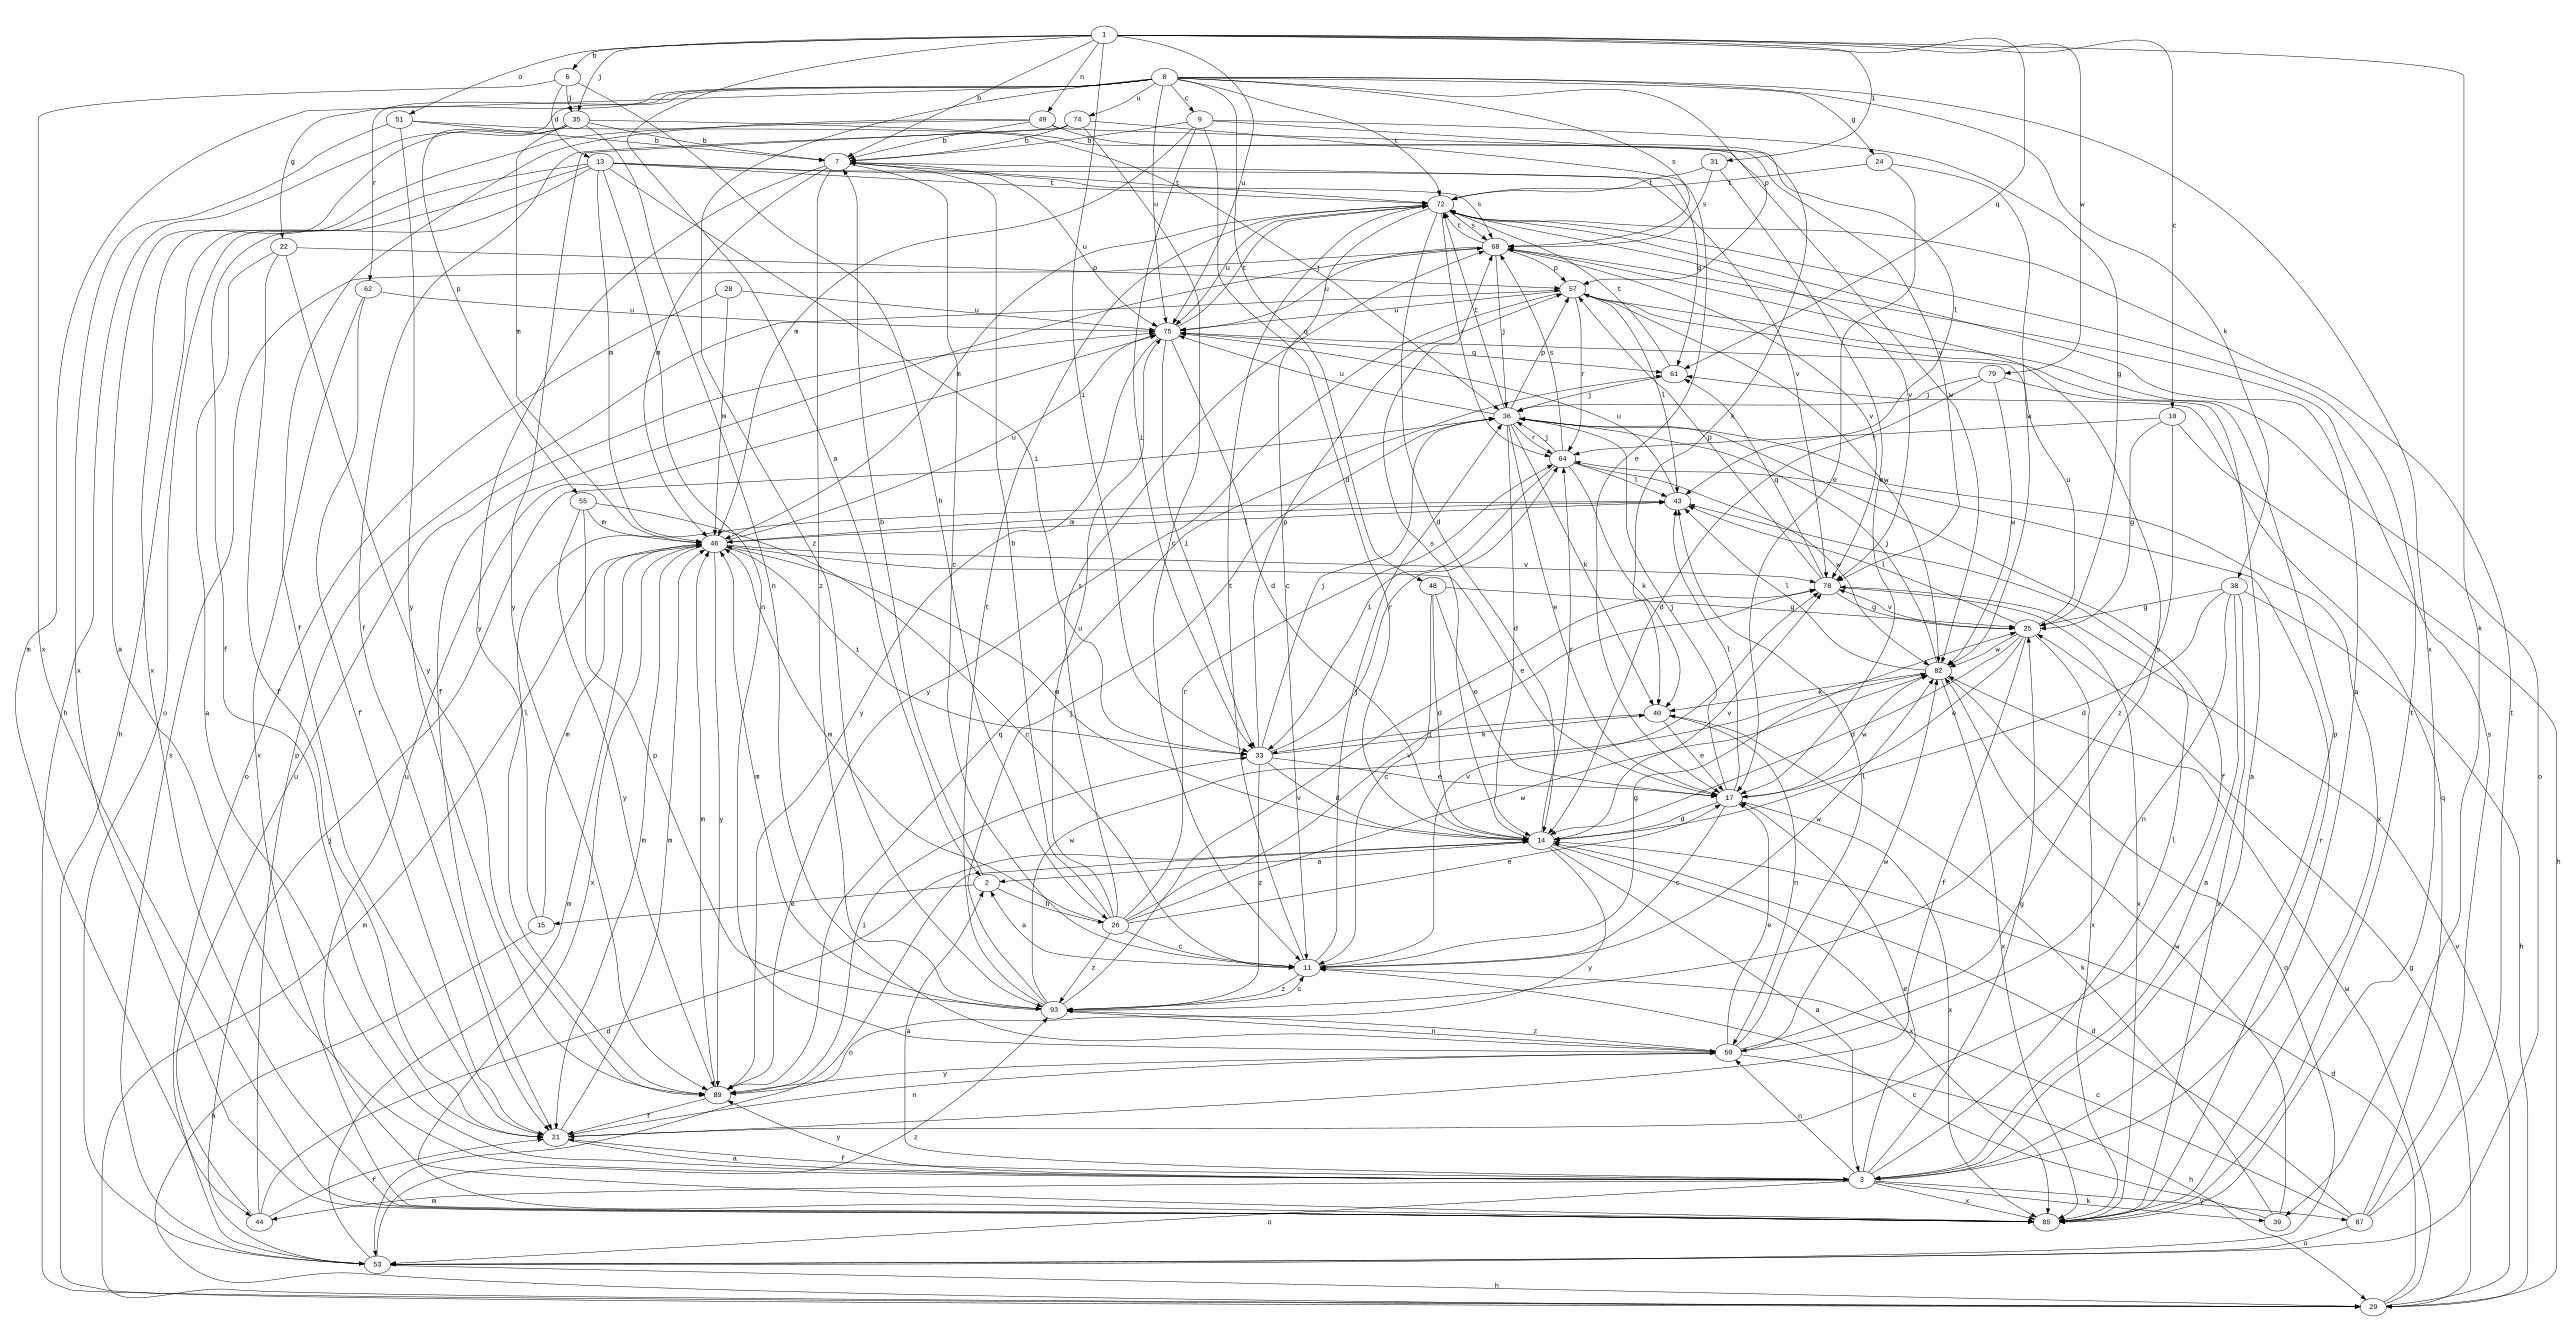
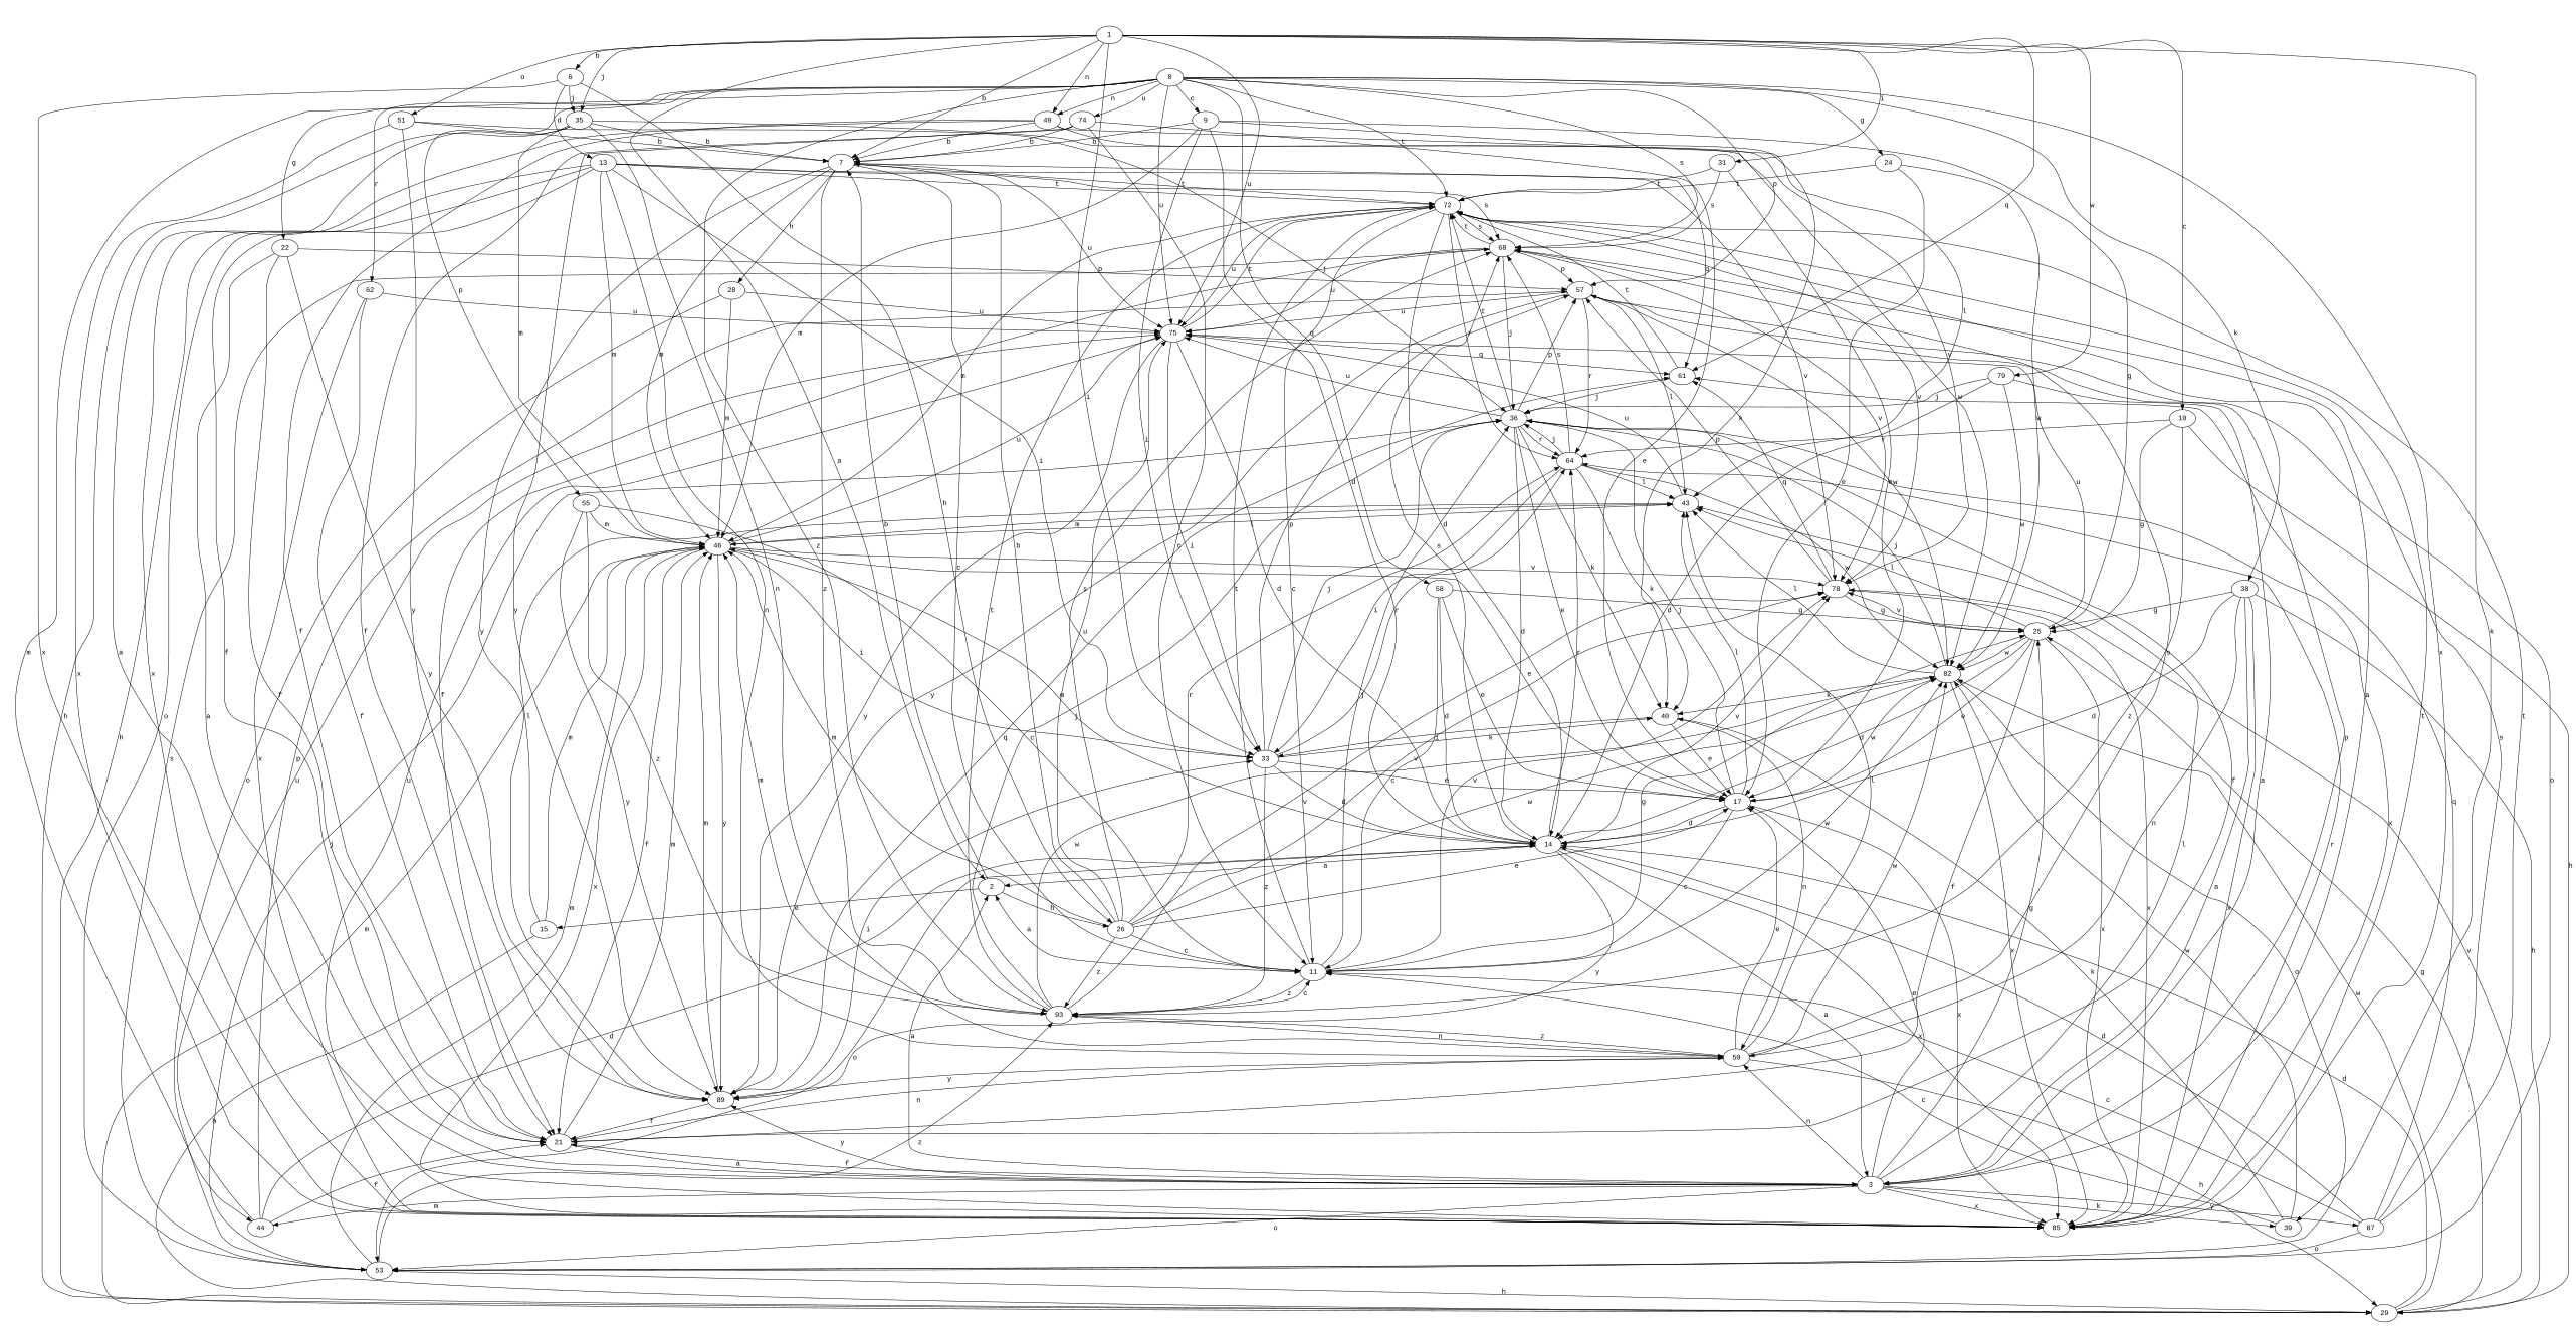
  strict digraph {
    fontname="Liberation Mono"
    node [fontname="Liberation Mono"]
    edge [fontname="Liberation Mono"]
    0
    9
    22
    24
    38
    44
    49
    55
    57
-   58 [label=48]
+   58
    62
    68
    72
    74
    75
    85
    93
    7
    n19 [label=33]
    25
    46
    14
    40
    3
    21
    89
    17
    82
    50
    29
    43
    78
    11
    53
    64
    36
    61
    1
    2
    6
    10
    31
    35
    39
    51
    79
    15
    26
    13
    28
    87
    0 -> 9 [label=c]
    0 -> 22 [label=g]
    0 -> 24 [label=g]
    0 -> 38 [label=k]
    0 -> 44 [label=m]
+   0 -> 49 [label=n]
    0 -> 55 [label=p]
    0 -> 57 [label=p]
    0 -> 58 [label=q]
    0 -> 62 [label=r]
    0 -> 68 [label=s]
    0 -> 72 [label=t]
    0 -> 74 [label=u]
    0 -> 75 [label=u]
    0 -> 85 [label=x]
    0 -> 93 [label=z]
    9 -> 7 [label=b]
    9 -> n19 [label=i]
    9 -> 25 [label=g]
    9 -> 46 [label=m]
    9 -> 14 [label=d]
    9 -> 40 [label=k]
    22 -> 57 [label=p]
    22 -> 3 [label=a]
    22 -> 21 [label=f]
    22 -> 89 [label=y]
    24 -> 72 [label=t]
    24 -> 17 [label=e]
    24 -> 82 [label=w]
    38 -> 85 [label=x]
    38 -> 25 [label=g]
    38 -> 14 [label=d]
    38 -> 3 [label=a]
    38 -> 50 [label=n]
    38 -> 29 [label=h]
    44 -> 57 [label=p]
    44 -> 75 [label=u]
    44 -> 14 [label=d]
    44 -> 21 [label=f]
    49 -> 85 [label=x]
    49 -> 7 [label=b]
    49 -> 21 [label=f]
    49 -> 43 [label=l]
    49 -> 78 [label=v]
-   55 -> 93 [label=p]
+   55 -> 93 [label=z]
    55 -> 46 [label=m]
    55 -> 89 [label=y]
    55 -> 11 [label=c]
    57 -> 75 [label=u]
    57 -> 89 [label=y]
    57 -> 82 [label=w]
    57 -> 43 [label=l]
    57 -> 53 [label=o]
    57 -> 64 [label=r]
    58 -> 25 [label=g]
    58 -> 14 [label=d]
    58 -> 17 [label=e]
    58 -> 11 [label=c]
    62 -> 75 [label=u]
    62 -> 85 [label=x]
    62 -> 21 [label=f]
    68 -> 57 [label=p]
    68 -> 72 [label=t]
    68 -> 75 [label=u]
    68 -> 21 [label=f]
    68 -> 78 [label=v]
    68 -> 36 [label=j]
    72 -> 68 [label=s]
    72 -> 75 [label=u]
    72 -> 46 [label=m]
    72 -> 14 [label=d]
    72 -> 3 [label=a]
    72 -> 78 [label=v]
    72 -> 11 [label=c]
    72 -> 64 [label=r]
    74 -> 7 [label=b]
    74 -> 21 [label=f]
    74 -> 89 [label=y]
    74 -> 17 [label=e]
    74 -> 11 [label=c]
    75 -> 72 [label=t]
    75 -> n19 [label=i]
    75 -> 14 [label=d]
    75 -> 89 [label=y]
    75 -> 61 [label=q]
    85 -> 72 [label=t]
    85 -> 75 [label=u]
    85 -> 64 [label=r]
    93 -> 72 [label=t]
    93 -> 46 [label=m]
    93 -> 82 [label=w]
    93 -> 50 [label=n]
    93 -> 78 [label=v]
    93 -> 11 [label=c]
    93 -> 36 [label=j]
    7 -> 72 [label=t]
    7 -> 75 [label=u]
    7 -> 93 [label=z]
    7 -> 46 [label=m]
    7 -> 89 [label=y]
    7 -> 11 [label=c]
    7 -> 61 [label=q]
+   7 -> 28 [label=h]
    n19 -> 57 [label=p]
    n19 -> 93 [label=z]
    n19 -> 14 [label=d]
    n19 -> 40 [label=k]
    n19 -> 17 [label=e]
    n19 -> 64 [label=r]
    n19 -> 36 [label=j]
    25 -> 75 [label=u]
    25 -> 85 [label=x]
    25 -> 14 [label=d]
    25 -> 21 [label=f]
    25 -> 17 [label=e]
    25 -> 82 [label=w]
    25 -> 43 [label=l]
    25 -> 78 [label=v]
    46 -> 75 [label=u]
    46 -> 85 [label=x]
    46 -> n19 [label=i]
-   46 -> 21 [label=m]
+   46 -> 21 [label=f]
    46 -> 89 [label=y]
    46 -> 17 [label=e]
    46 -> 43 [label=l]
    46 -> 78 [label=v]
    14 -> 68 [label=s]
    14 -> 85 [label=x]
    14 -> 46 [label=m]
    14 -> 3 [label=a]
    14 -> 89 [label=y]
    14 -> 78 [label=v]
    14 -> 53 [label=o]
    14 -> 64 [label=r]
    14 -> 2 [label=a]
    40 -> n19 [label=i]
    40 -> 17 [label=e]
    40 -> 50 [label=n]
    3 -> 44 [label=m]
    3 -> 57 [label=p]
    3 -> 85 [label=x]
    3 -> 25 [label=g]
    3 -> 21 [label=f]
    3 -> 89 [label=y]
    3 -> 17 [label=e]
    3 -> 50 [label=n]
    3 -> 43 [label=l]
    3 -> 53 [label=o]
    3 -> 2 [label=a]
    3 -> 39 [label=k]
    3 -> 87 [label=y]
    21 -> 46 [label=m]
    21 -> 3 [label=a]
    21 -> 50 [label=n]
    89 -> n19 [label=i]
    89 -> 46 [label=m]
    89 -> 21 [label=f]
    89 -> 61 [label=q]
    17 -> 85 [label=x]
    17 -> 14 [label=d]
    17 -> 82 [label=w]
    17 -> 43 [label=l]
    17 -> 11 [label=c]
    17 -> 36 [label=j]
    82 -> 85 [label=x]
    82 -> 40 [label=k]
    82 -> 43 [label=l]
    82 -> 53 [label=o]
    82 -> 36 [label=j]
    50 -> 68 [label=s]
    50 -> 93 [label=z]
    50 -> 89 [label=y]
    50 -> 17 [label=e]
    50 -> 82 [label=w]
    50 -> 29 [label=h]
    50 -> 43 [label=l]
    29 -> 25 [label=g]
    29 -> 46 [label=m]
    29 -> 14 [label=d]
    29 -> 82 [label=w]
    29 -> 78 [label=v]
    43 -> 75 [label=u]
    43 -> 46 [label=m]
    78 -> 57 [label=p]
    78 -> 85 [label=x]
    78 -> 25 [label=g]
    78 -> 61 [label=q]
    11 -> 72 [label=t]
    11 -> 93 [label=z]
    11 -> 25 [label=g]
    11 -> 82 [label=w]
    11 -> 78 [label=v]
    11 -> 36 [label=j]
    11 -> 2 [label=a]
    53 -> 68 [label=s]
    53 -> 93 [label=z]
    53 -> 46 [label=m]
    53 -> 29 [label=h]
    53 -> 36 [label=j]
    64 -> 68 [label=s]
    64 -> n19 [label=i]
    64 -> 40 [label=k]
    64 -> 82 [label=w]
    64 -> 43 [label=l]
    64 -> 36 [label=j]
    36 -> 57 [label=p]
    36 -> 72 [label=t]
    36 -> 75 [label=u]
    36 -> 85 [label=x]
    36 -> 14 [label=d]
    36 -> 40 [label=k]
    36 -> 21 [label=f]
    36 -> 17 [label=e]
    36 -> 64 [label=r]
    61 -> 72 [label=t]
    61 -> 36 [label=j]
    1 -> 49 [label=n]
    1 -> 75 [label=u]
    1 -> 7 [label=b]
    1 -> n19 [label=i]
    1 -> 61 [label=q]
    1 -> 2 [label=a]
    1 -> 6 [label=b]
    1 -> 10 [label=c]
    1 -> 31 [label=i]
    1 -> 35 [label=j]
    1 -> 39 [label=k]
    1 -> 51 [label=o]
    1 -> 79 [label=w]
    2 -> 7 [label=b]
    2 -> 15 [label=e]
    2 -> 26 [label=h]
    6 -> 85 [label=x]
    6 -> 35 [label=j]
    6 -> 26 [label=h]
    6 -> 13 [label=d]
    10 -> 93 [label=z]
    10 -> 25 [label=g]
    10 -> 29 [label=h]
    10 -> 64 [label=r]
    31 -> 68 [label=s]
    31 -> 72 [label=t]
    31 -> 17 [label=e]
    35 -> 7 [label=b]
    35 -> 46 [label=m]
    35 -> 3 [label=a]
    35 -> 82 [label=w]
    35 -> 50 [label=n]
    35 -> 29 [label=h]
    39 -> 40 [label=k]
    39 -> 82 [label=w]
    39 -> 11 [label=c]
    51 -> 85 [label=x]
    51 -> 7 [label=b]
    51 -> 89 [label=y]
    51 -> 36 [label=j]
    79 -> 14 [label=d]
    79 -> 3 [label=a]
    79 -> 82 [label=w]
    79 -> 36 [label=j]
    15 -> 46 [label=m]
    15 -> 29 [label=h]
    15 -> 43 [label=l]
    26 -> 68 [label=s]
    26 -> 75 [label=u]
    26 -> 93 [label=z]
    26 -> 7 [label=b]
    26 -> 46 [label=m]
    26 -> 17 [label=e]
    26 -> 82 [label=w]
    26 -> 78 [label=v]
    26 -> 11 [label=c]
    26 -> 64 [label=r]
    13 -> 68 [label=s]
    13 -> 72 [label=t]
    13 -> n19 [label=i]
    13 -> 46 [label=m]
    13 -> 21 [label=f]
    13 -> 50 [label=n]
    13 -> 29 [label=h]
    13 -> 78 [label=v]
    13 -> 53 [label=o]
    28 -> 75 [label=u]
    28 -> 46 [label=m]
    28 -> 53 [label=o]
    87 -> 68 [label=s]
    87 -> 72 [label=t]
    87 -> 14 [label=d]
    87 -> 11 [label=c]
    87 -> 53 [label=o]
    87 -> 61 [label=q]
  }
